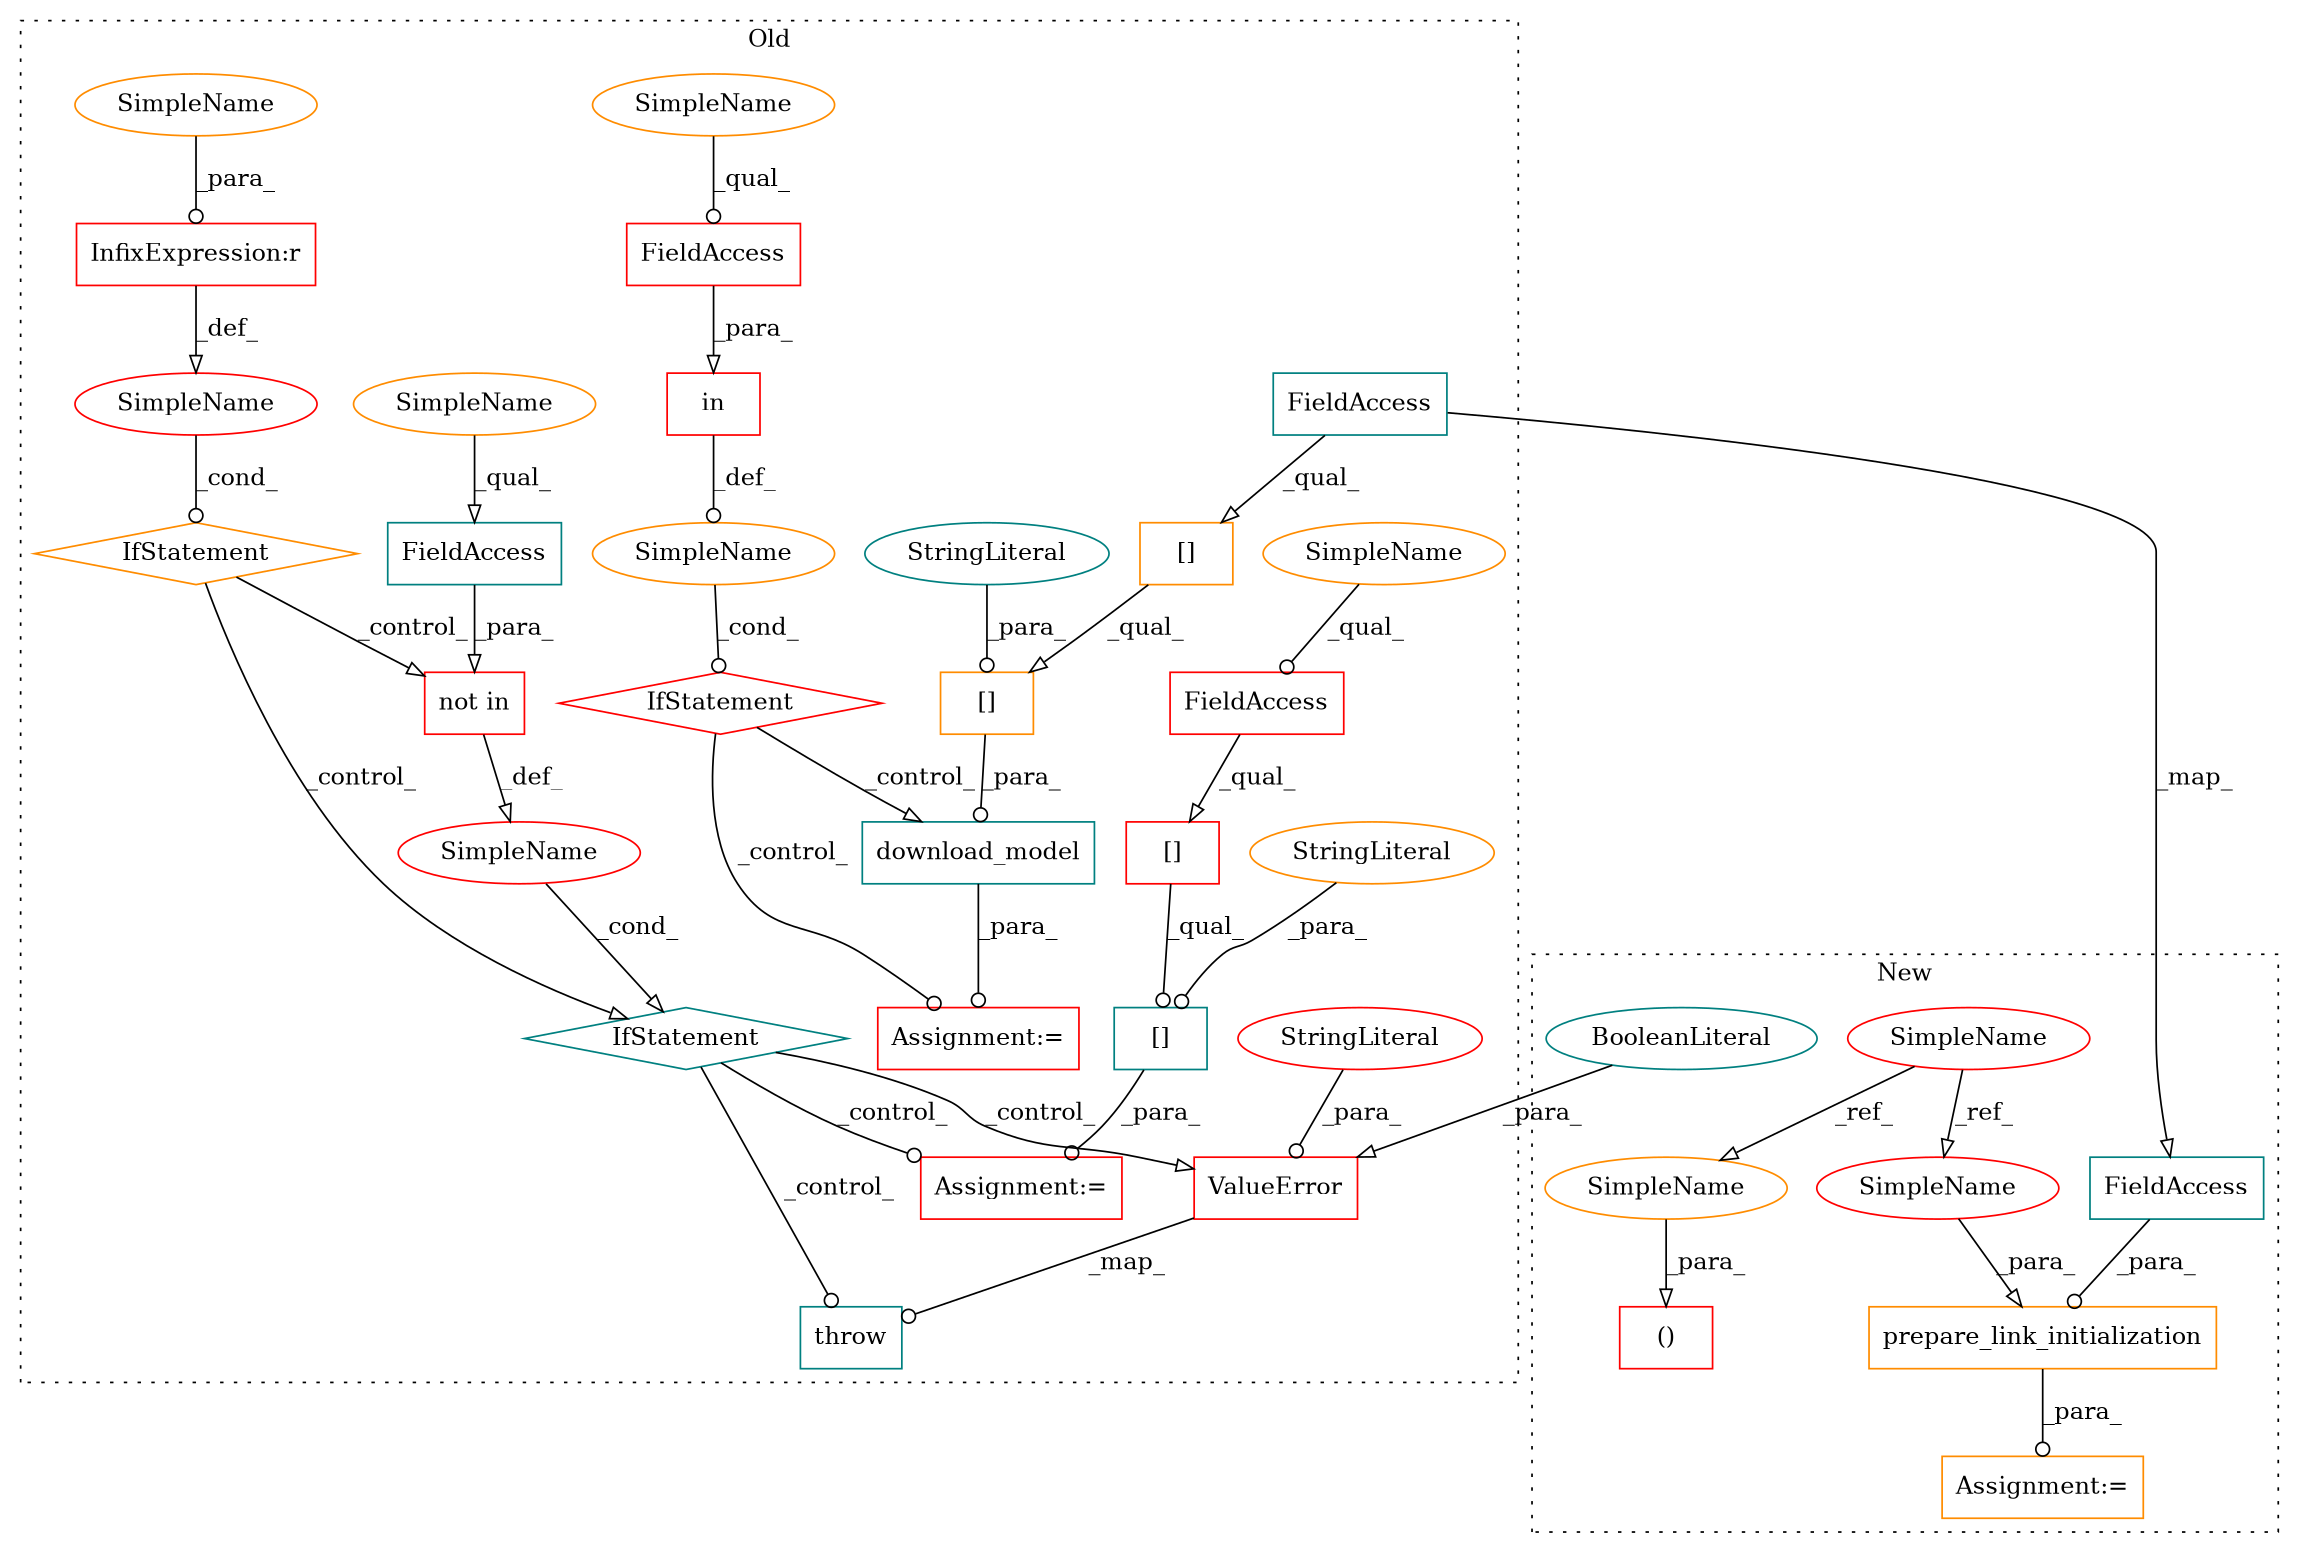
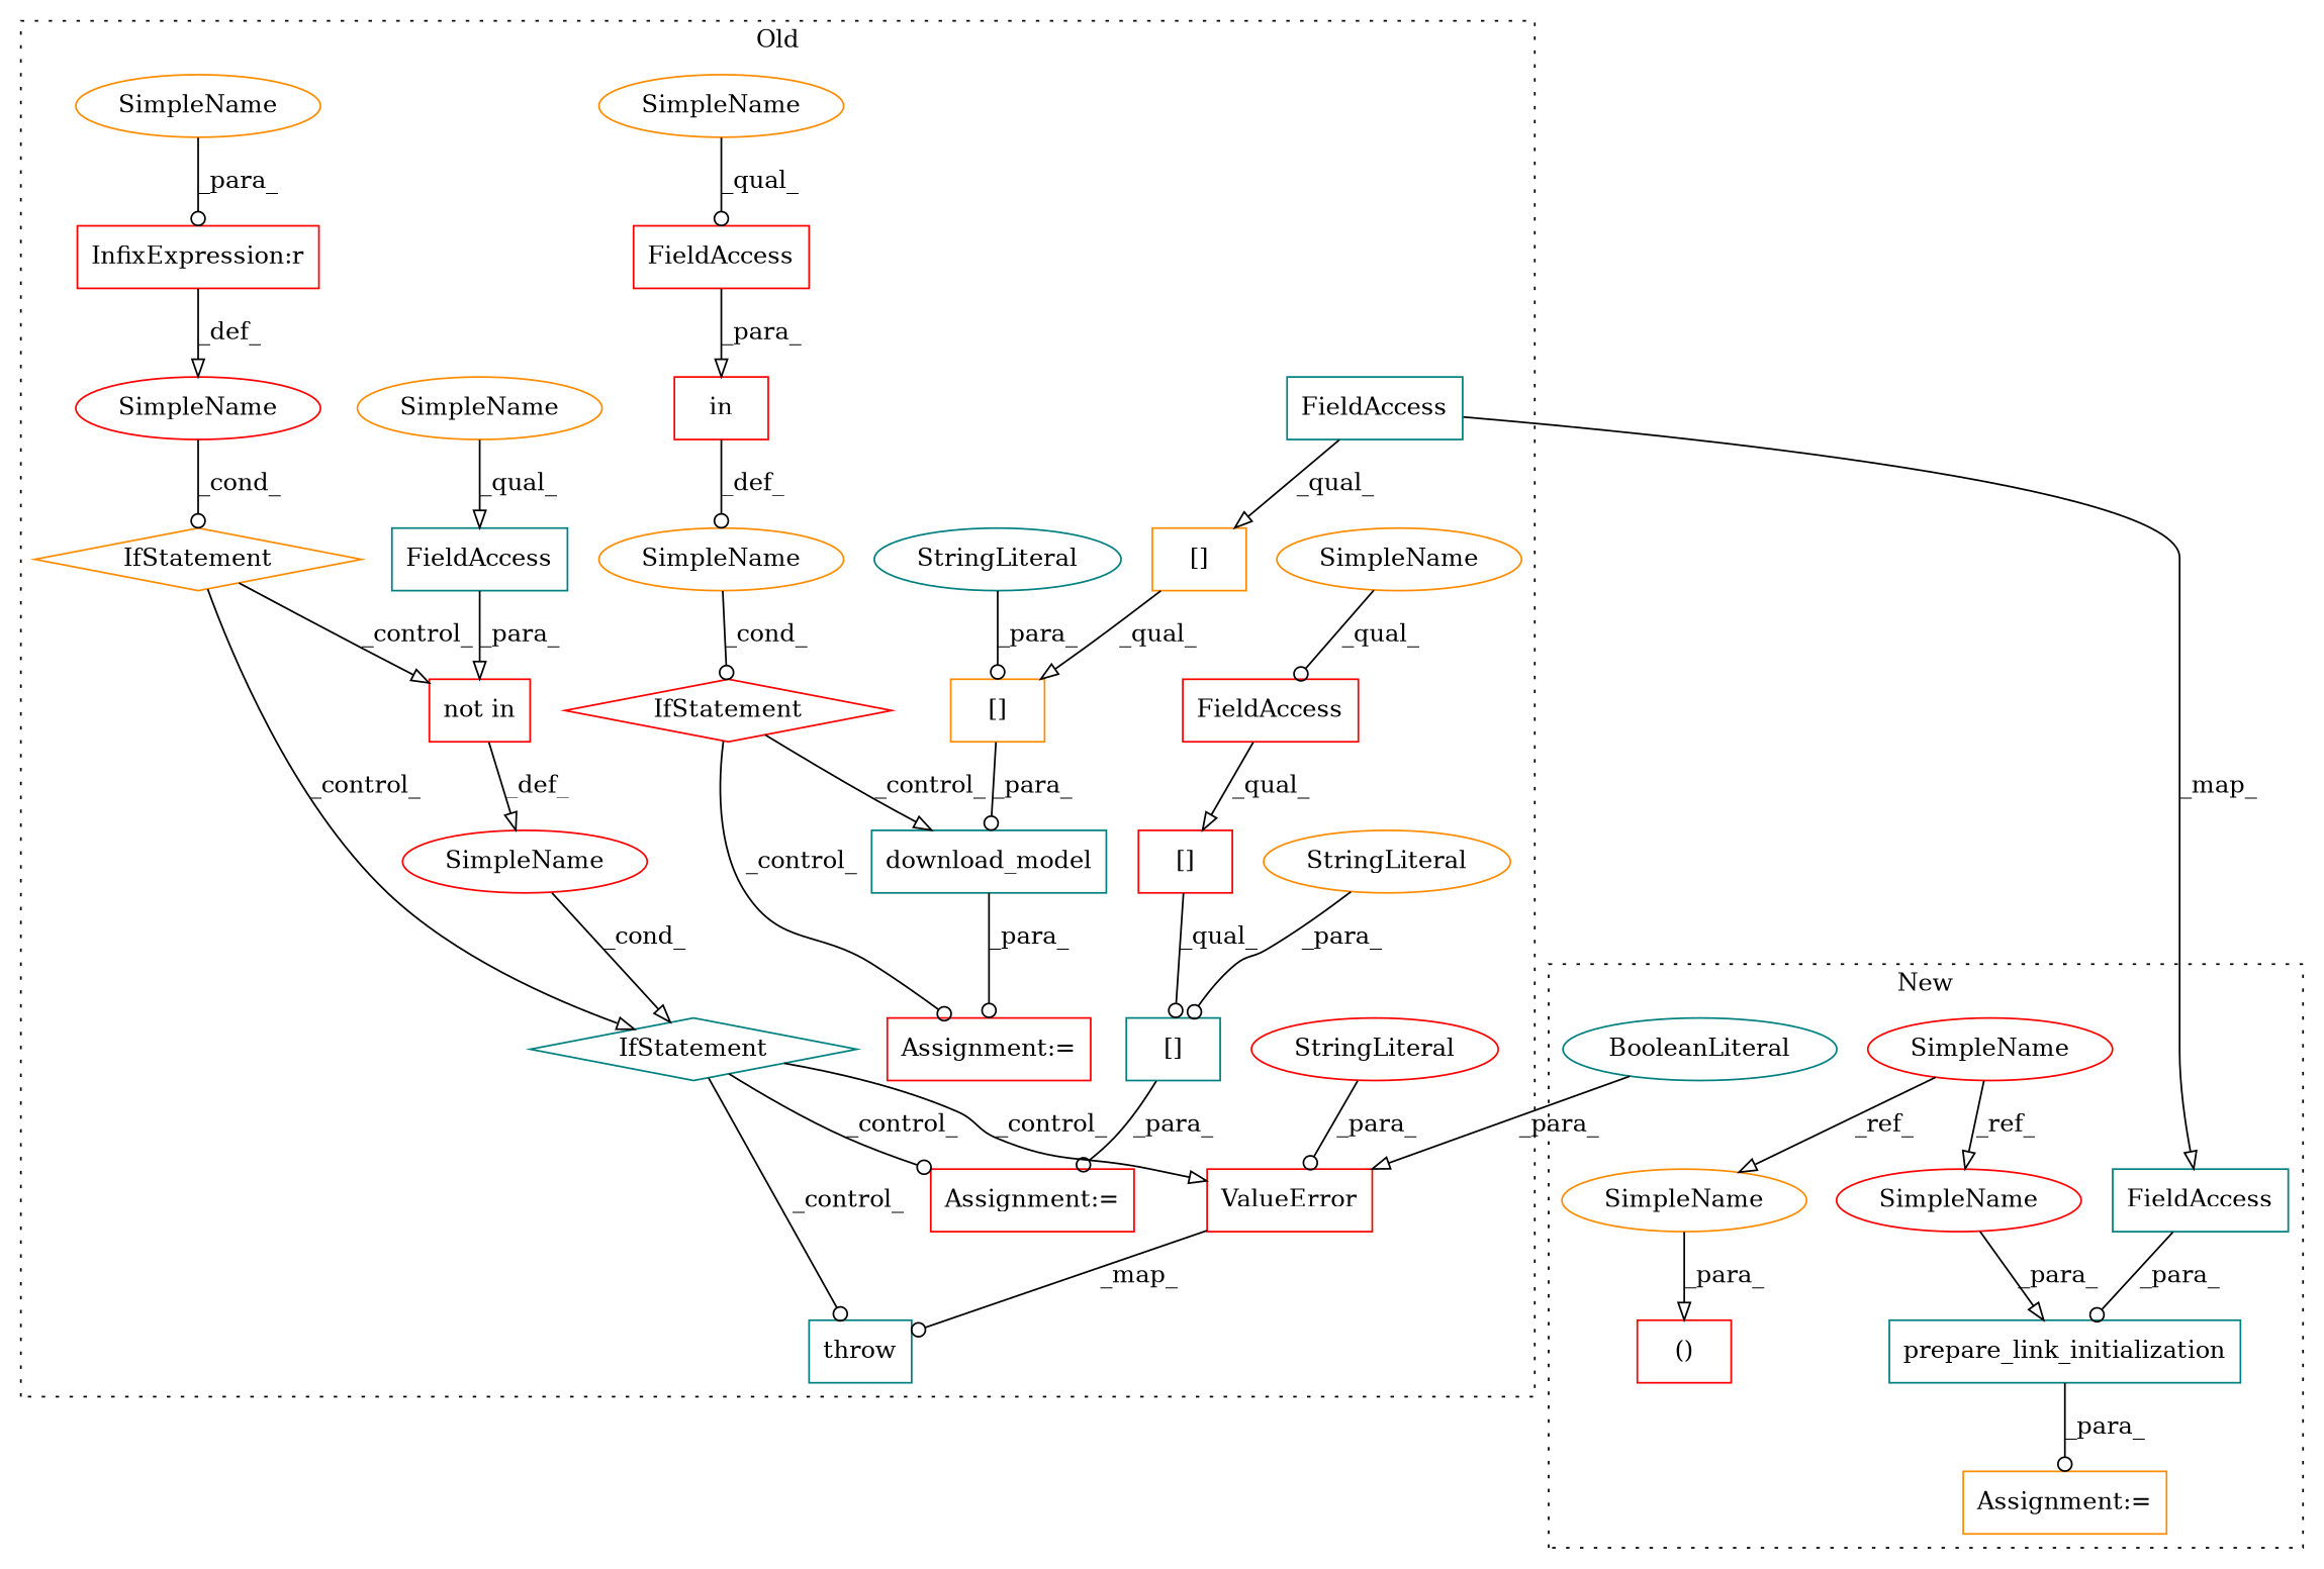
  digraph {
    node [a=42 color=red l=12 shape=box]
    edge [arrowhead=onormal]
    n1 [a=108 l=36 label="not in" s=843]
    n2 [a=25 color=teal l="10,2" label=IfStatement s="833,879" shape=diamond]
    n3 [label=SimpleName shape=ellipse l=""]
    n4 [a=53 color=teal l=6 label=throw s=891]
    n5 [a=32 l="11,1" label=ValueError s="897,958"]
    n6 [a=45 l=50 label=StringLiteral s=908 shape=ellipse]
    n7 [a=25 color=darkorange l="4,2" label=IfStatement s="804,823" shape=diamond]
    n8 [label=SimpleName shape=ellipse l=""]
    n9 [a=27 l=4 label="InfixExpression:r" s=815]
    n10 [a=22 color=teal label=FieldAccess s=867]
    n11 [a=22 label=FieldAccess s=983]
    n12 [a=2 l="13,1" label="[]" s="983,1012"]
    n13 [a=2 color=teal l="31,1" label="[]" s="983,1023"]
    n14 [a=22 label=FieldAccess s=2479]
    n15 [a=105 l=32 label=in s=2459]
    n16 [a=45 color=darkorange l=9 label=StringLiteral s=1014 shape=ellipse]
    n17 [a=32 color=teal l="15,1" label=download_model s="2506,2558"]
    n18 [a=2 color=darkorange l="31,1" label="[]" s="2521,2557"]
    n19 [a=45 color=teal l=5 label=StringLiteral s=2552 shape=ellipse]
    n20 [a=2 color=darkorange l="13,1" label="[]" s="2521,2550"]
    n21 [color=darkorange label=SimpleName shape=ellipse l=""]
    n22 [a=25 l="8,2" label=IfStatement s="2451,2491" shape=diamond]
    n23 [a=7 l=1 label="Assignment:=" s=982]
    n24 [a=7 l=1 label="Assignment:=" s=2505]
    n25 [a=22 color=teal label=FieldAccess s=2521]
    n26 [color=darkorange l=4 label=SimpleName s=983 shape=ellipse]
    n27 [color=darkorange l=4 label=SimpleName s=867 shape=ellipse]
    n28 [color=darkorange l=4 label=SimpleName s=2479 shape=ellipse]
    n29 [color=darkorange l=7 label=SimpleName s=808 shape=ellipse]
    n30 [a=106 l=24 label="()" s=838]
    n31 [l=7 label=SimpleName s=802 shape=ellipse]
-   n32 [a=32 color=darkorange l="28,1" label=prepare_link_initialization s="864,918"]
+   n32 [a=32 color=teal l="28,1" label=prepare_link_initialization s="864,918"]
    n33 [a=9 color=teal l=5 label=BooleanLiteral s=913 shape=ellipse]
    n34 [a=7 color=darkorange l=2 label="Assignment:=" s=862]
    n35 [a=22 color=teal label=FieldAccess s=900]
    n36 [color=darkorange l=7 label=SimpleName s=838 shape=ellipse]
    n37 [l=7 label=SimpleName s=892 shape=ellipse]
    subgraph cluster_1 {
      label=Old
      style=dotted
      n1
      n2
      n3
      n4
      n5
      n6
      n7
      n8
      n9
      n10
      n11
      n12
      n13
      n14
      n15
      n16
      n17
      n18
      n19
      n20
      n21
      n22
      n23
      n24
      n25
      n26
      n27
      n28
      n29
    }
    subgraph cluster_2 {
      label=New
      style=dotted
      n30
      n31
      n32
      n33
      n34
      n35
      n36
      n37
    }
    n1 -> n3 [label=_def_]
    n2 -> n4 [arrowhead=odot label=_control_]
    n2 -> n5 [label=_control_]
    n2 -> n23 [arrowhead=odot label=_control_]
    n3 -> n2 [label=_cond_]
    n5 -> n4 [arrowhead=odot label=_map_]
    n6 -> n5 [arrowhead=odot label=_para_]
    n7 -> n1 [label=_control_]
    n7 -> n2 [label=_control_]
    n8 -> n7 [arrowhead=odot label=_cond_]
    n9 -> n8 [label=_def_]
    n10 -> n1 [label=_para_]
    n11 -> n12 [label=_qual_]
    n12 -> n13 [arrowhead=odot label=_qual_]
    n13 -> n23 [arrowhead=odot label=_para_]
    n14 -> n15 [label=_para_]
    n15 -> n21 [arrowhead=odot label=_def_]
    n16 -> n13 [arrowhead=odot label=_para_]
    n17 -> n24 [arrowhead=odot label=_para_]
    n18 -> n17 [arrowhead=odot label=_para_]
    n19 -> n18 [arrowhead=odot label=_para_]
    n20 -> n18 [label=_qual_]
    n21 -> n22 [arrowhead=odot label=_cond_]
    n22 -> n17 [label=_control_]
    n22 -> n24 [arrowhead=odot label=_control_]
    n25 -> n20 [label=_qual_]
    n25 -> n35 [label=_map_]
    n26 -> n11 [arrowhead=odot label=_qual_]
    n27 -> n10 [label=_qual_]
    n28 -> n14 [arrowhead=odot label=_qual_]
    n29 -> n9 [arrowhead=odot label=_para_]
    n31 -> n36 [label=_ref_]
    n31 -> n37 [label=_ref_]
    n32 -> n34 [arrowhead=odot label=_para_]
    n33 -> n5 [label=_para_]
    n35 -> n32 [arrowhead=odot label=_para_]
    n36 -> n30 [label=_para_]
    n37 -> n32 [label=_para_]
  }
